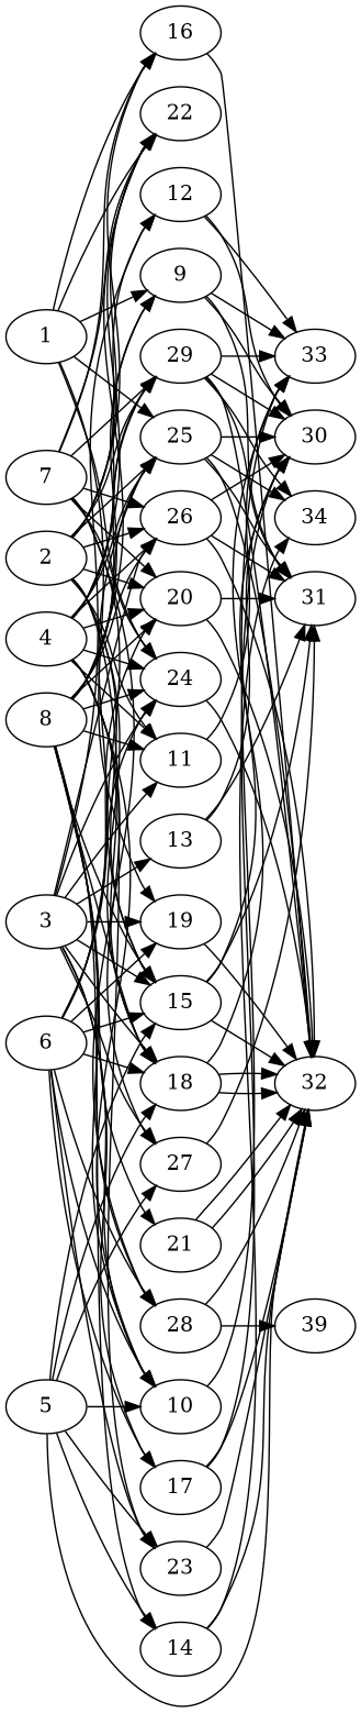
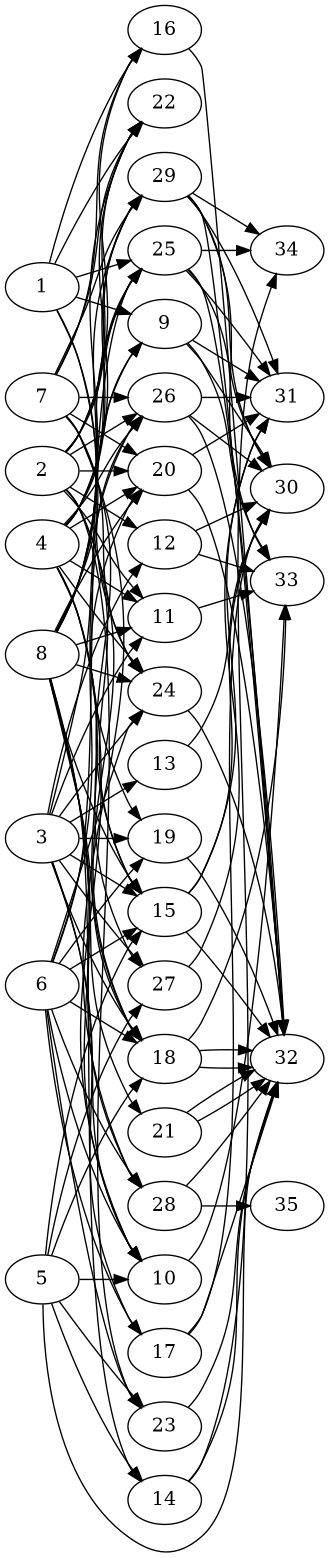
  digraph {
    rankdir=LR
    node [alpha=0.18]
    1 [alpha=0.11 expect_size=442934472666270138368]
    9 [alpha=0.11 expect_size=2211415968683393024000]
    16 [alpha=0.09 expect_size=289349629635318513664]
    19 [alpha=0.12 expect_size=3046160649280749]
    22 [alpha=0.10 expect_size=6472648728598544384]
    24 [expect_size=1451186479677046784000]
    25 [alpha=0.04 expect_size=87693222085408144]
    30 [alpha=0.19 expect_size=514793139625600745472]
    31 [alpha=0.16 expect_size=24645319216170396]
    33 [expect_size=318964268052765440]
    32 [alpha=0.11 expect_size=2024176428555217]
    34 [alpha=0.19 expect_size=13417385670033834]
    2 [alpha=0.14 expect_size=702800861823964544]
    11 [alpha=0.12 expect_size=37906111153909496]
    12 [expect_size=356492427035738944]
    15 [alpha=0.03 expect_size=242056186503452688384]
    18 [alpha=0.14 expect_size=24386305464288172]
    20 [alpha=0.05 expect_size=1970287915847834]
    23 [alpha=0.17 expect_size=177134851013476352000]
    26 [alpha=0.15 expect_size=1046882625344632064]
    29 [alpha=0.03 expect_size=2600584383987449856]
    3 [alpha=0.01 expect_size=730603510160582144]
    10 [alpha=0.06 expect_size=1959250245898328320]
    13 [alpha=0.06 expect_size=6914212075937988608]
    17 [expect_size=5180800375736762368]
    27 [alpha=0.13 expect_size=254374394677877056]
    4 [alpha=0.12 expect_size=1205438789123188480]
    5 [alpha=0.17 expect_size=11302332844312864]
    14 [alpha=0.05 expect_size=38738741936104472]
    6 [alpha=0.06 expect_size=42714782756044275712]
    28 [alpha=0.16 expect_size=31630549313087152]
-   35 [alpha=0.12 expect_size=393303799627634880 label=39]
+   35 [alpha=0.12 expect_size=393303799627634880]
    7 [alpha=0.13 expect_size=339103082656825344000]
    8 [alpha=0.05 expect_size=889291942188722159616]
    21 [expect_size=11534645774516224000]
    1 -> 9
    1 -> 16
    1 -> 19
    1 -> 22
    1 -> 24
    1 -> 25
    9 -> 30
    9 -> 31
    9 -> 33
    16 -> 32
    19 -> 32
    24 -> 32
    25 -> 30
    25 -> 31
    25 -> 32
    25 -> 34
    2 -> 16
    2 -> 22
    2 -> 25
    2 -> 11
    2 -> 12
    2 -> 15
    2 -> 18
    2 -> 20
    2 -> 23
    2 -> 26
    2 -> 29
    11 -> 33
    12 -> 30
    12 -> 33
    15 -> 30
    15 -> 31
    15 -> 32
    18 -> 33
    18 -> 32
    18 -> 32
    20 -> 31
    20 -> 32
    23 -> 32
    26 -> 30
    26 -> 31
    26 -> 32
    29 -> 30
    29 -> 31
    29 -> 33
    29 -> 32
    29 -> 34
    3 -> 19
    3 -> 24
    3 -> 11
    3 -> 12
    3 -> 15
    3 -> 18
    3 -> 26
    3 -> 10
    3 -> 13
    3 -> 17
    3 -> 27
    10 -> 33
    13 -> 30
-   13 -> 31
    17 -> 30
    17 -> 32
    27 -> 31
    4 -> 9
    4 -> 22
    4 -> 24
    4 -> 25
    4 -> 11
    4 -> 18
    4 -> 20
    4 -> 26
    4 -> 29
    4 -> 10
    4 -> 27
    5 -> 32
    5 -> 15
    5 -> 18
    5 -> 23
    5 -> 10
    5 -> 27
    5 -> 14
    14 -> 32
    14 -> 34
    6 -> 19
    6 -> 24
    6 -> 25
    6 -> 15
    6 -> 18
    6 -> 20
    6 -> 23
    6 -> 10
    6 -> 17
    6 -> 28
    28 -> 32
    28 -> 35
    7 -> 16
    7 -> 22
    7 -> 24
    7 -> 15
    7 -> 20
    7 -> 26
    7 -> 29
    7 -> 28
    8 -> 9
    8 -> 22
    8 -> 24
    8 -> 25
    8 -> 11
    8 -> 15
    8 -> 18
    8 -> 20
    8 -> 26
    8 -> 29
    8 -> 10
    8 -> 14
    8 -> 28
    8 -> 21
    21 -> 32
    21 -> 32
  }
